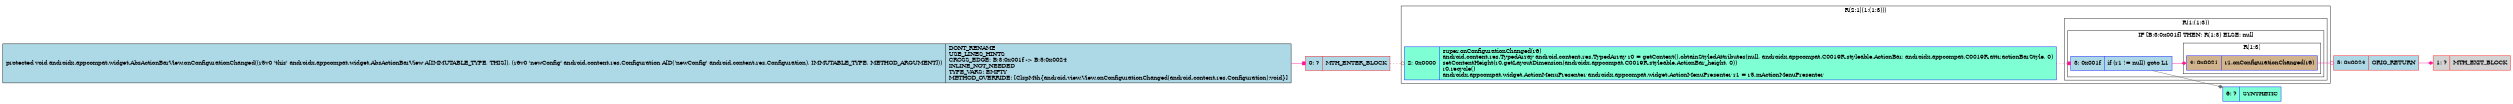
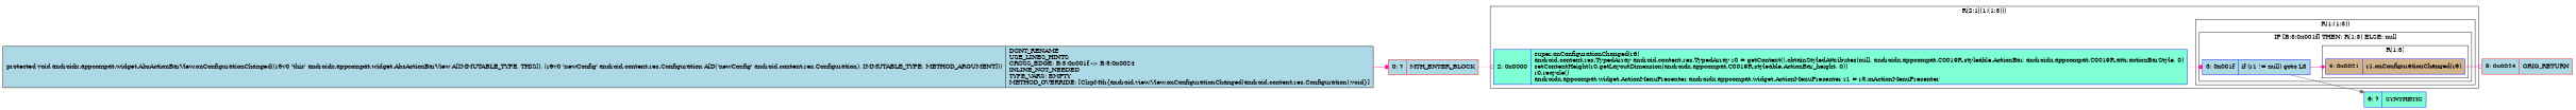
  digraph {
    rankdir=LR
    node [color=blue fillcolor=lightblue shape=record style=filled]
    edge [arrowhead=diamond color=deeppink style=solid]
    n1 [fillcolor=tan label="{4\:\ 0x0021|r1.onConfigurationChanged(r6)\l}"]
-   n2 [label="{3\:\ 0x001f|if (r1 != null) goto L1\l}"]
+   n2 [label="{3\:\ 0x001f|if (r1 != null) goto L3\l}"]
    n3 [fillcolor=aquamarine label="{2\:\ 0x0000|super.onConfigurationChanged(r6)\landroid.content.res.TypedArray android.content.res.TypedArray r0 = getContext().obtainStyledAttributes(null, androidx.appcompat.C0019R.styleable.ActionBar, androidx.appcompat.C0019R.attr.actionBarStyle, 0)\lsetContentHeight(r0.getLayoutDimension(androidx.appcompat.C0019R.styleable.ActionBar_height, 0))\lr0.recycle()\landroidx.appcompat.widget.ActionMenuPresenter androidx.appcompat.widget.ActionMenuPresenter r1 = r5.mActionMenuPresenter\l}"]
    n4 [color=red label="{5\:\ 0x0024|ORIG_RETURN\l}"]
    n5 [fillcolor=aquamarine label="{6\:\ ?|SYNTHETIC\l}"]
-   n6 [color=red fillcolor=lightgrey label="{1\:\ ?|MTH_EXIT_BLOCK\l}"]
    n7 [color=red label="{0\:\ ?|MTH_ENTER_BLOCK\l}"]
    n8 [label="{protected void androidx.appcompat.widget.AbsActionBarView.onConfigurationChanged((r5v0 'this' androidx.appcompat.widget.AbsActionBarView A[IMMUTABLE_TYPE, THIS]), (r6v0 'newConfig' android.content.res.Configuration A[D('newConfig' android.content.res.Configuration), IMMUTABLE_TYPE, METHOD_ARGUMENT]))  | DONT_RENAME\lUSE_LINES_HINTS\lCROSS_EDGE: B:3:0x001f \-\> B:5:0x0024\lINLINE_NOT_NEEDED\lTYPE_VARS: EMPTY\lMETHOD_OVERRIDE: [ClspMth\{android.view.View.onConfigurationChanged(android.content.res.Configuration):void\}]\l}" color=""]
    subgraph cluster_1 {
      label="R(2:1|(1:(1:3)))"
      n3
      subgraph cluster_2 {
        label="R(1:(1:3))"
        subgraph cluster_3 {
          label="IF [B:3:0x001f] THEN: R(1:3) ELSE: null"
          n2
          subgraph cluster_4 {
            label="R(1:3)"
            n1
          }
        }
      }
    }
    n1 -> n4 [arrowhead=odot]
    n2 -> n1
    n2 -> n5 [color=gray40]
    n3 -> n2 [arrowhead=box style=dotted]
-   n4 -> n6
    n7 -> n3 [arrowhead=odot color=brown style=dotted]
    n8 -> n7 [arrowhead=box]
  }
